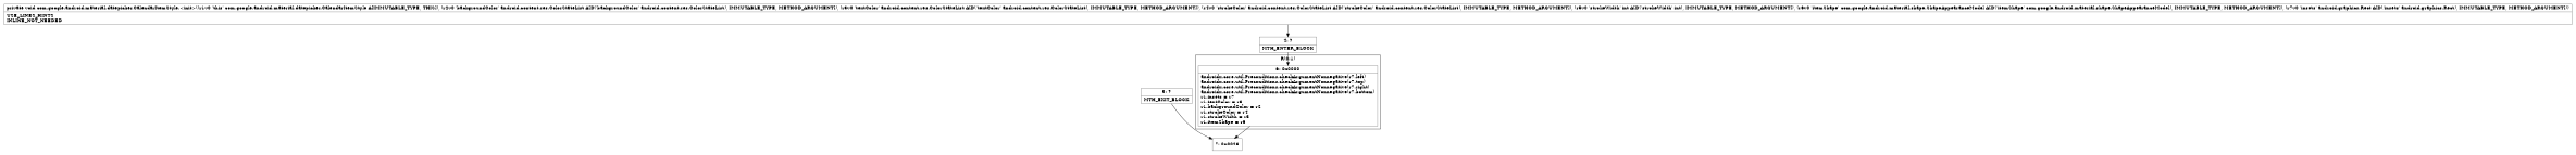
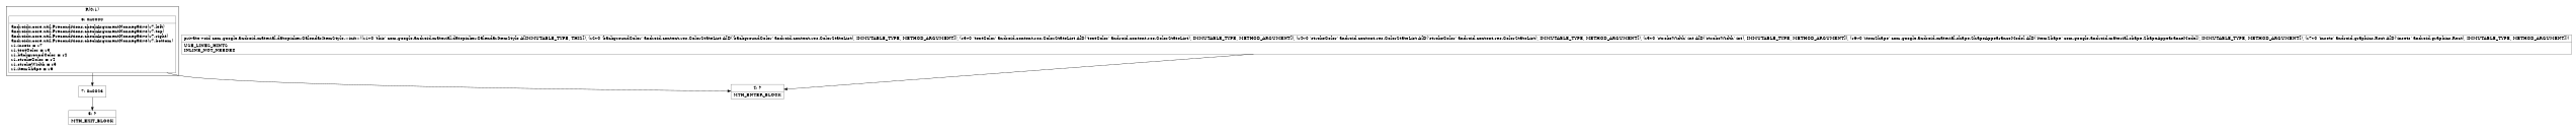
  digraph {
    node [color=gray40 shape=record]
    n1 [label="{6\:\ 0x0000|androidx.core.util.Preconditions.checkArgumentNonnegative(r7.left)\landroidx.core.util.Preconditions.checkArgumentNonnegative(r7.top)\landroidx.core.util.Preconditions.checkArgumentNonnegative(r7.right)\landroidx.core.util.Preconditions.checkArgumentNonnegative(r7.bottom)\lr1.insets = r7\lr1.textColor = r3\lr1.backgroundColor = r2\lr1.strokeColor = r4\lr1.strokeWidth = r5\lr1.itemShape = r6\l}"]
    n2 [label="{7\:\ 0x0023}"]
    n3 [label="{5\:\ ?|MTH_EXIT_BLOCK\l}"]
    n4 [label="{4\:\ ?|MTH_ENTER_BLOCK\l}"]
    n5 [label="{private void com.google.android.material.datepicker.CalendarItemStyle.\<init\>((r1v0 'this' com.google.android.material.datepicker.CalendarItemStyle A[IMMUTABLE_TYPE, THIS]), (r2v0 'backgroundColor' android.content.res.ColorStateList A[D('backgroundColor' android.content.res.ColorStateList), IMMUTABLE_TYPE, METHOD_ARGUMENT]), (r3v0 'textColor' android.content.res.ColorStateList A[D('textColor' android.content.res.ColorStateList), IMMUTABLE_TYPE, METHOD_ARGUMENT]), (r4v0 'strokeColor' android.content.res.ColorStateList A[D('strokeColor' android.content.res.ColorStateList), IMMUTABLE_TYPE, METHOD_ARGUMENT]), (r5v0 'strokeWidth' int A[D('strokeWidth' int), IMMUTABLE_TYPE, METHOD_ARGUMENT]), (r6v0 'itemShape' com.google.android.material.shape.ShapeAppearanceModel A[D('itemShape' com.google.android.material.shape.ShapeAppearanceModel), IMMUTABLE_TYPE, METHOD_ARGUMENT]), (r7v0 'insets' android.graphics.Rect A[D('insets' android.graphics.Rect), IMMUTABLE_TYPE, METHOD_ARGUMENT]))  | USE_LINES_HINTS\lINLINE_NOT_NEEDED\l}"]
    subgraph cluster_1 {
      label="R(0:1)"
      n1
    }
    n1 -> n2
-   n3 -> n2
-   n4 -> n1
+   n2 -> n3
+   n1 -> n4
    n5 -> n4
  }
